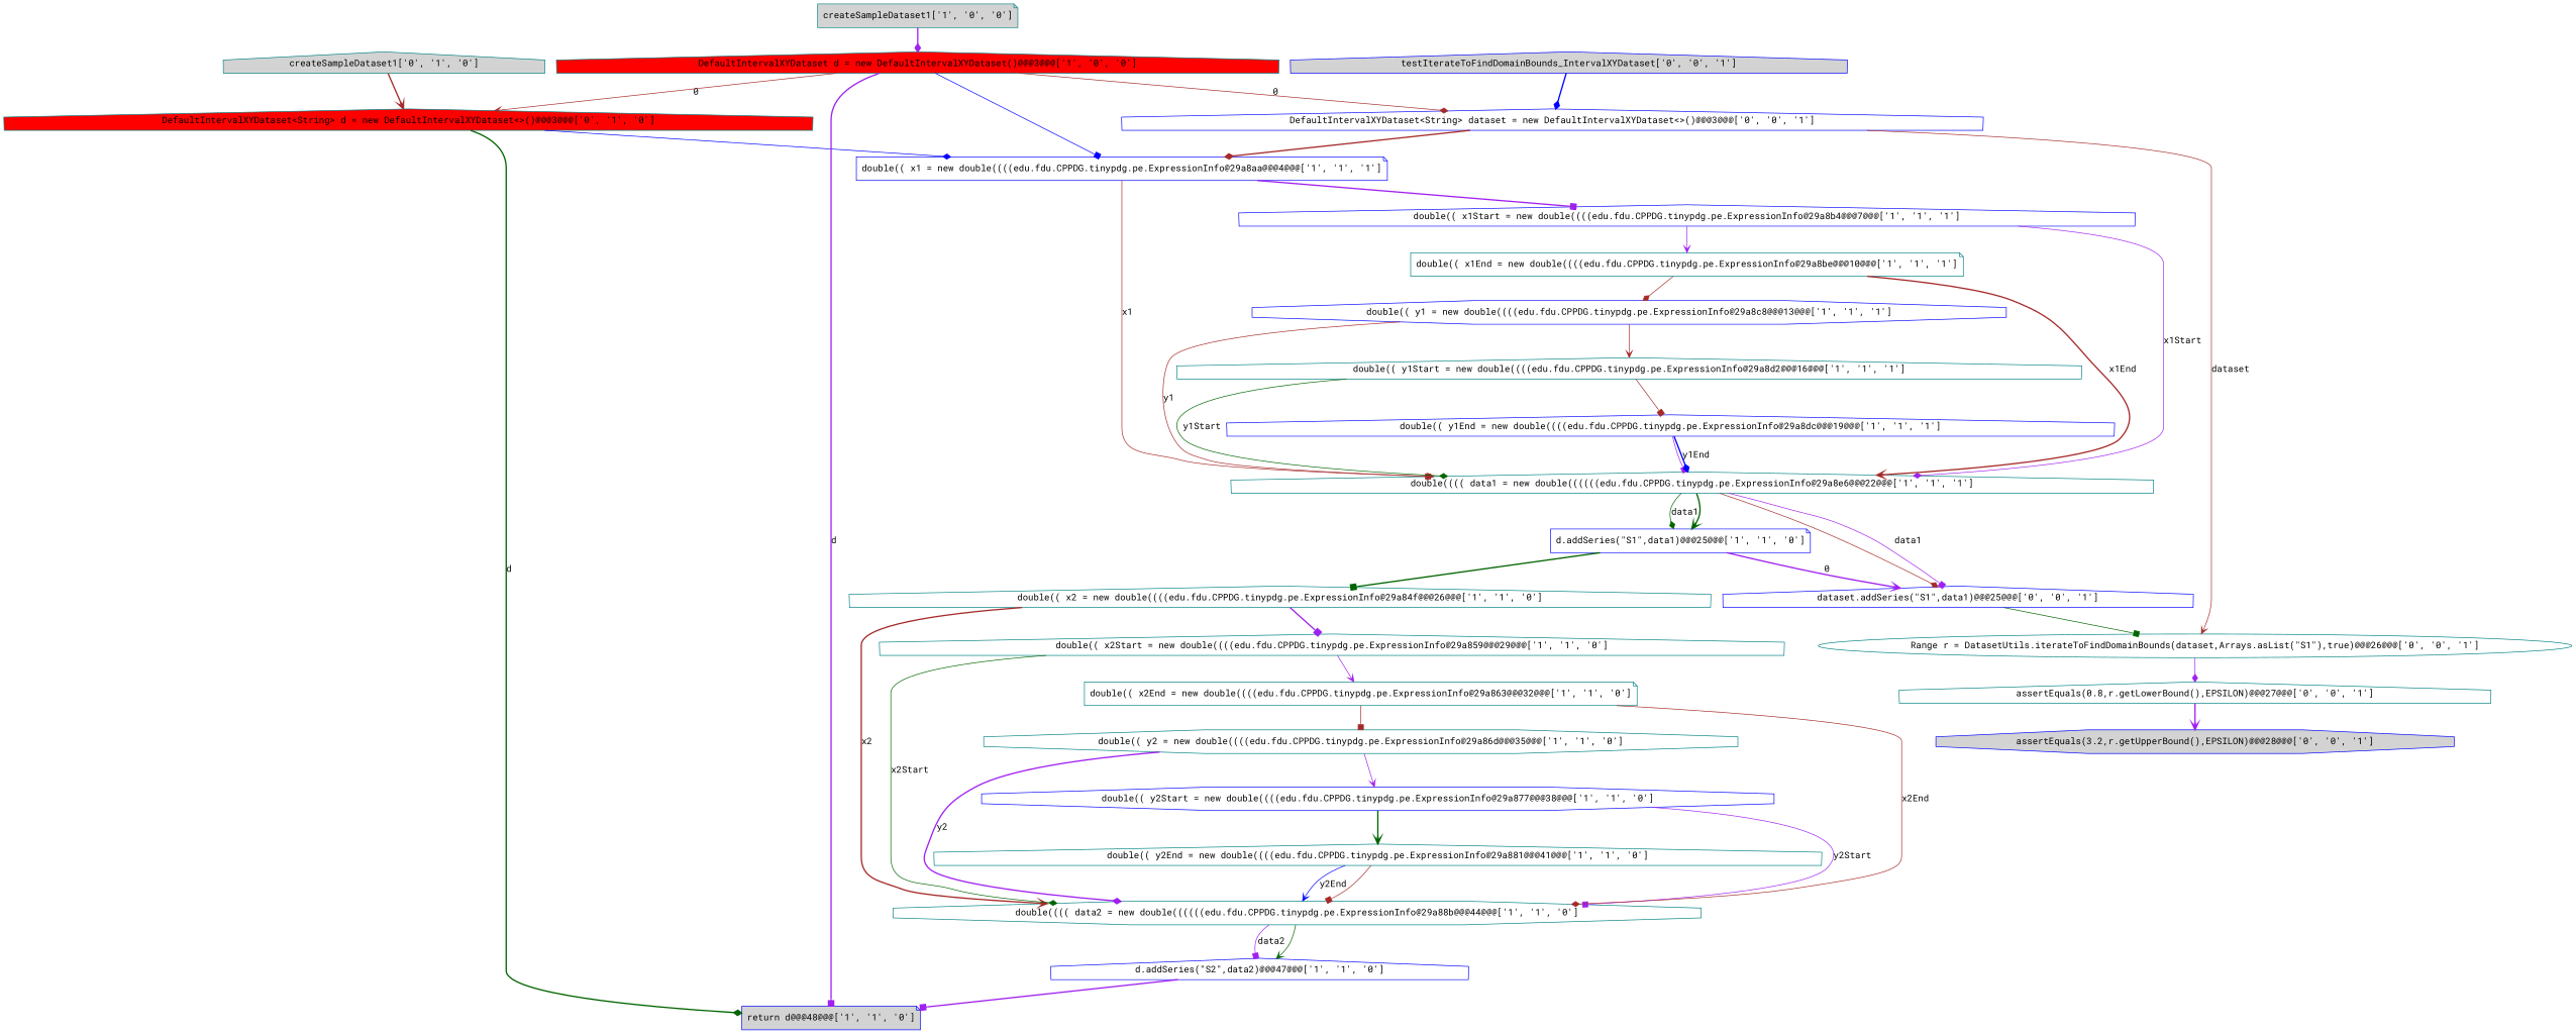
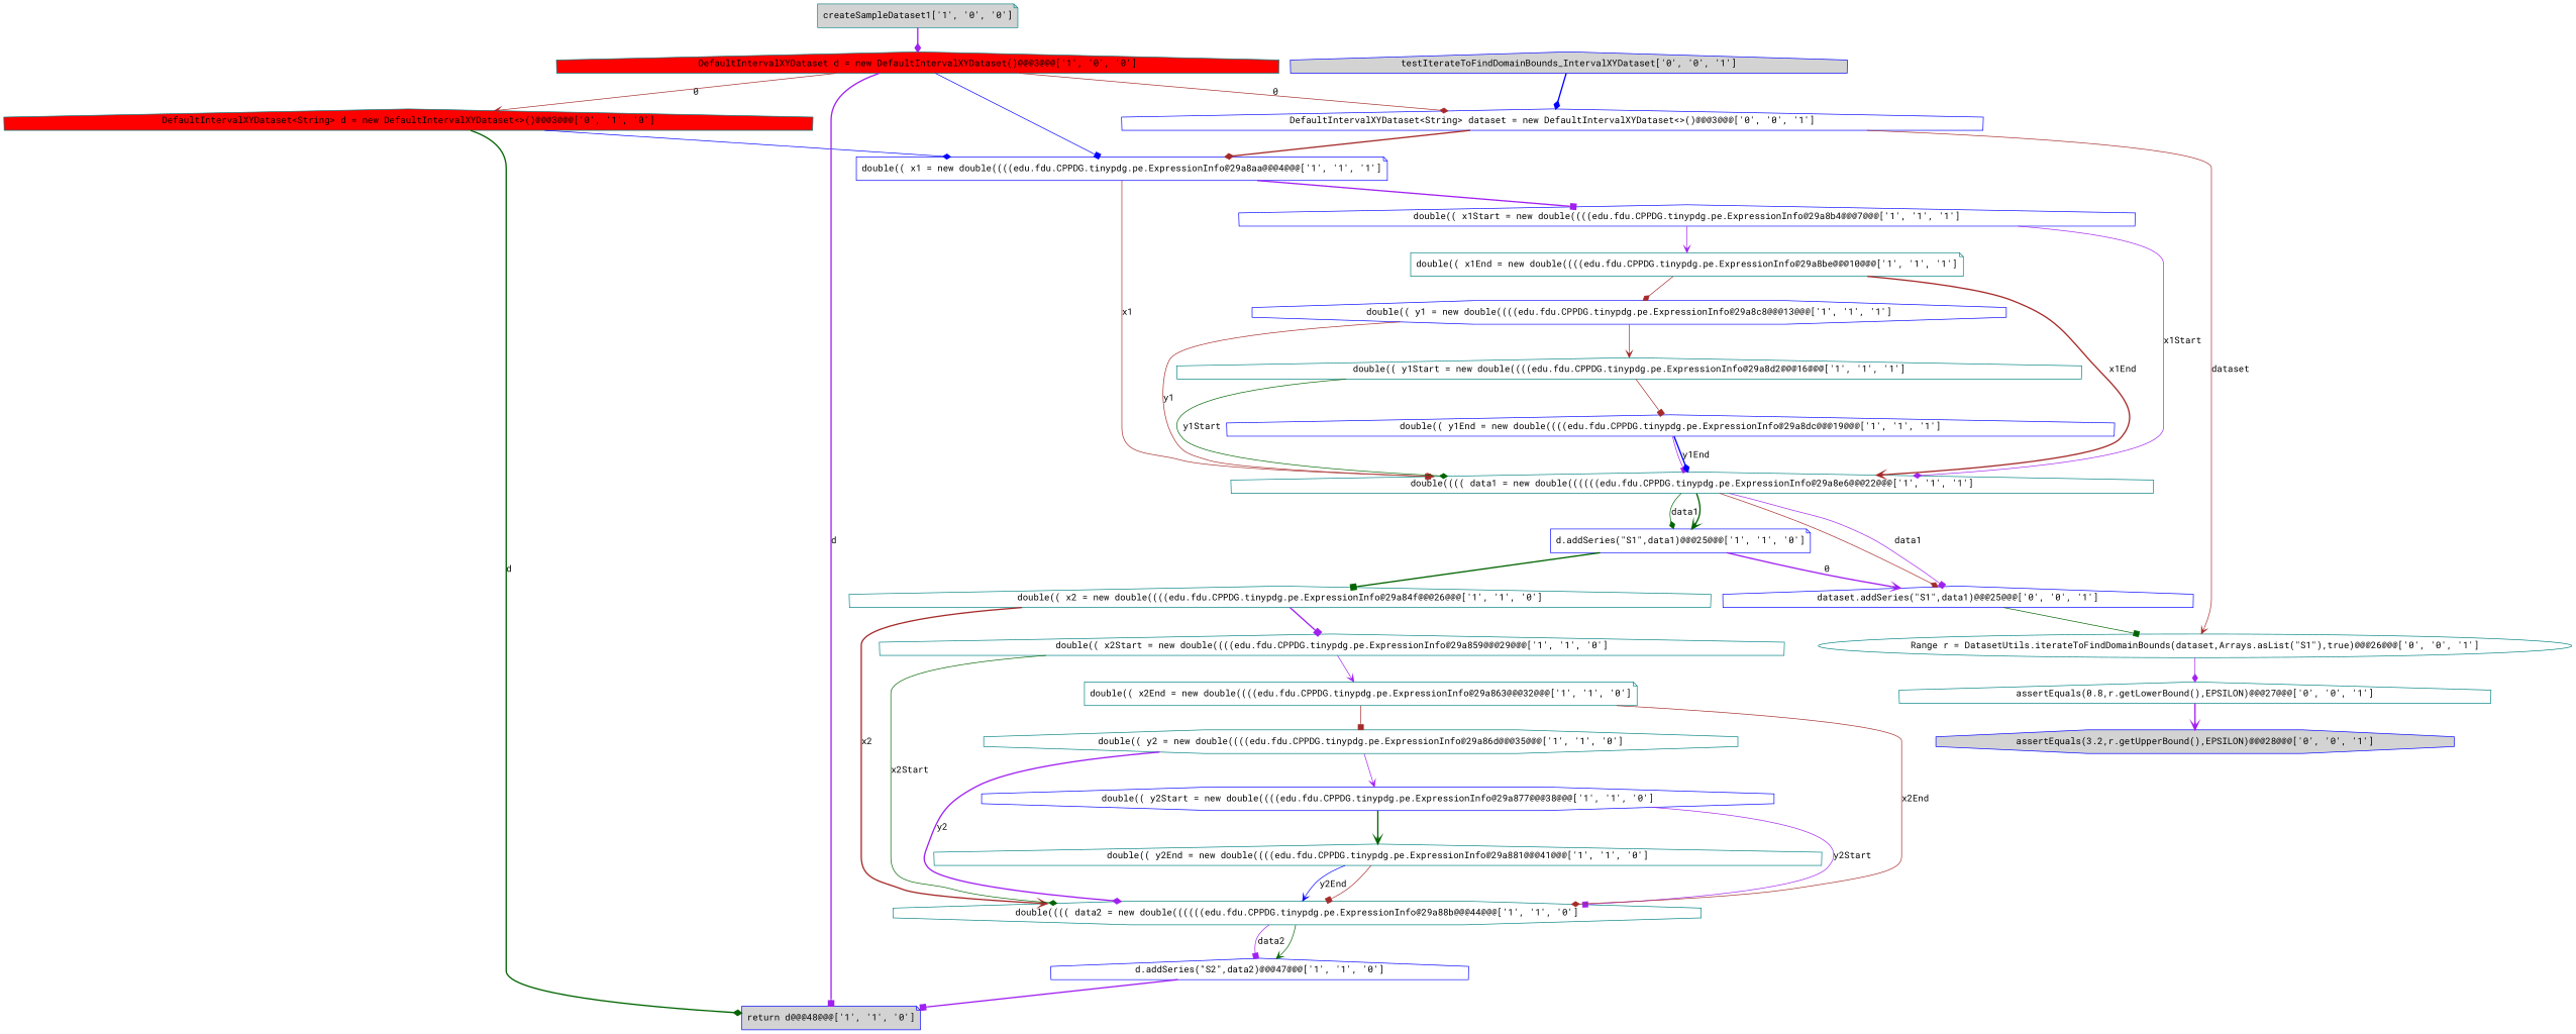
  digraph {
    fontname="Roboto Mono"
    node [fillcolor=white shape=house style=filled color=teal fontname="Roboto Mono"]
    edge [style=solid color=purple arrowhead=diamond fontname="Roboto Mono"]
    n1 [fillcolor=red label="DefaultIntervalXYDataset<String> d = new DefaultIntervalXYDataset<>()@@@3@@@['0', '1', '0']"]
    n2 [label="double(( x1 = new double((((edu.fdu.CPPDG.tinypdg.pe.ExpressionInfo@29a8aa@@@4@@@['1', '1', '1']" shape=note color=blue]
    n3 [fillcolor=lightgray label="return d@@@48@@@['1', '1', '0']" shape=note color=blue]
    n4 [label="double(( y2Start = new double((((edu.fdu.CPPDG.tinypdg.pe.ExpressionInfo@29a877@@@38@@@['1', '1', '0']" shape=octagon color=blue]
    n5 [label="double(((( data2 = new double((((((edu.fdu.CPPDG.tinypdg.pe.ExpressionInfo@29a88b@@@44@@@['1', '1', '0']" shape=octagon]
    n6 [label="double(( y2End = new double((((edu.fdu.CPPDG.tinypdg.pe.ExpressionInfo@29a881@@@41@@@['1', '1', '0']"]
    n7 [label="double(( x1Start = new double((((edu.fdu.CPPDG.tinypdg.pe.ExpressionInfo@29a8b4@@@7@@@['1', '1', '1']" color=blue]
    n8 [label="double(( x1End = new double((((edu.fdu.CPPDG.tinypdg.pe.ExpressionInfo@29a8be@@@10@@@['1', '1', '1']" shape=note]
    n9 [label="double(((( data1 = new double((((((edu.fdu.CPPDG.tinypdg.pe.ExpressionInfo@29a8e6@@@22@@@['1', '1', '1']"]
    n10 [label="double(( y1 = new double((((edu.fdu.CPPDG.tinypdg.pe.ExpressionInfo@29a8c8@@@13@@@['1', '1', '1']" shape=octagon color=blue]
    n11 [label="dataset.addSeries(\"S1\",data1)@@@25@@@['0', '0', '1']" color=blue]
    n12 [label="d.addSeries(\"S1\",data1)@@@25@@@['1', '1', '0']" shape=note color=blue]
    n13 [label="d.addSeries(\"S2\",data2)@@@47@@@['1', '1', '0']" color=blue]
    n14 [fillcolor=lightgray label="createSampleDataset1['1', '0', '0']" shape=note]
    n15 [fillcolor=red label="DefaultIntervalXYDataset d = new DefaultIntervalXYDataset()@@@3@@@['1', '0', '0']"]
    n16 [label="Range r = DatasetUtils.iterateToFindDomainBounds(dataset,Arrays.asList(\"S1\"),true)@@@26@@@['0', '0', '1']" shape=ellipse]
    n17 [label="double(( y1End = new double((((edu.fdu.CPPDG.tinypdg.pe.ExpressionInfo@29a8dc@@@19@@@['1', '1', '1']" color=blue]
-   n18 [fillcolor=lightgray label="createSampleDataset1['0', '1', '0']"]
    n19 [label="double(( x2 = new double((((edu.fdu.CPPDG.tinypdg.pe.ExpressionInfo@29a84f@@@26@@@['1', '1', '0']"]
    n20 [label="double(( x2Start = new double((((edu.fdu.CPPDG.tinypdg.pe.ExpressionInfo@29a859@@@29@@@['1', '1', '0']"]
    n21 [label="double(( x2End = new double((((edu.fdu.CPPDG.tinypdg.pe.ExpressionInfo@29a863@@@32@@@['1', '1', '0']" shape=note]
    n22 [label="double(( y1Start = new double((((edu.fdu.CPPDG.tinypdg.pe.ExpressionInfo@29a8d2@@@16@@@['1', '1', '1']"]
    n23 [label="double(( y2 = new double((((edu.fdu.CPPDG.tinypdg.pe.ExpressionInfo@29a86d@@@35@@@['1', '1', '0']" shape=octagon]
    n24 [label="DefaultIntervalXYDataset<String> dataset = new DefaultIntervalXYDataset<>()@@@3@@@['0', '0', '1']" color=blue]
    n25 [label="assertEquals(0.8,r.getLowerBound(),EPSILON)@@@27@@@['0', '0', '1']"]
    n26 [fillcolor=lightgray label="assertEquals(3.2,r.getUpperBound(),EPSILON)@@@28@@@['0', '0', '1']" shape=octagon color=blue]
    n27 [fillcolor=lightgray label="testIterateToFindDomainBounds_IntervalXYDataset['0', '0', '1']" color=blue]
    n1 -> n2 [color=blue]
    n1 -> n3 [label=d style=bold color=darkgreen]
    n2 -> n7 [style=bold arrowhead=box]
    n2 -> n9 [label=x1 color=brown arrowhead=box]
    n4 -> n5 [label=y2Start arrowhead=box]
    n4 -> n6 [style=bold color=darkgreen arrowhead=vee]
    n5 -> n13 [color=darkgreen arrowhead=vee]
    n5 -> n13 [label=data2 arrowhead=box]
    n6 -> n5 [label=y2End color=blue arrowhead=vee]
    n6 -> n5 [color=brown arrowhead=box]
    n7 -> n8 [arrowhead=vee]
    n7 -> n9 [label=x1Start]
    n8 -> n9 [label=x1End style=bold color=brown arrowhead=vee]
    n8 -> n10 [color=brown]
    n9 -> n11 [color=brown]
    n9 -> n11 [label=data1 arrowhead=box]
    n9 -> n12 [label=data1 color=darkgreen]
    n9 -> n12 [style=bold color=darkgreen arrowhead=vee]
    n10 -> n9 [label=y1 color=brown arrowhead=vee]
    n10 -> n22 [color=brown arrowhead=vee]
    n11 -> n16 [color=darkgreen arrowhead=box]
    n12 -> n11 [label=0 style=bold arrowhead=vee]
    n12 -> n19 [style=bold color=darkgreen arrowhead=box]
    n13 -> n3 [style=bold arrowhead=box]
    n14 -> n15 [style=bold]
    n15 -> n1 [label=0 color=brown arrowhead=vee]
    n15 -> n2 [color=blue arrowhead=box]
    n15 -> n3 [label=d style=bold arrowhead=box]
    n15 -> n24 [label=0 color=brown]
    n16 -> n25
    n17 -> n9 [arrowhead=box]
    n17 -> n9 [label=y1End style=bold color=blue]
-   n18 -> n1 [style=bold color=brown arrowhead=vee]
    n19 -> n5 [label=x2 style=bold color=brown arrowhead=vee]
    n19 -> n20 [style=bold arrowhead=box]
    n20 -> n5 [label=x2Start color=darkgreen]
    n20 -> n21 [arrowhead=vee]
    n21 -> n5 [label=x2End color=brown]
    n21 -> n23 [color=brown arrowhead=box]
    n22 -> n9 [label=y1Start color=darkgreen]
    n22 -> n17 [color=brown arrowhead=box]
    n23 -> n4 [arrowhead=vee]
    n23 -> n5 [label=y2 style=bold]
    n24 -> n2 [style=bold color=brown]
    n24 -> n16 [label=dataset color=brown arrowhead=vee]
    n25 -> n26 [style=bold arrowhead=vee]
    n27 -> n24 [style=bold color=blue]
  }
